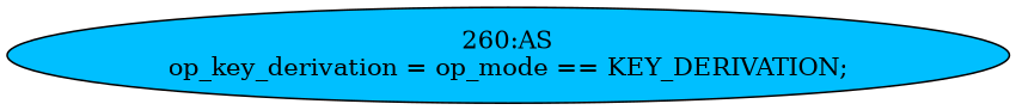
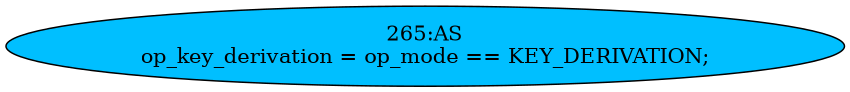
  strict digraph {
    rankdir=LR
-   n1 [ast="<pyverilog.vparser.ast.Assign object at 0x7fd1e8de2e10>" def_var="['op_key_derivation']" fillcolor=deepskyblue label="260:AS\nop_key_derivation = op_mode == KEY_DERIVATION;" statements="[]" style=filled typ=Assign use_var="['op_mode', 'KEY_DERIVATION']"]
+   n1 [ast="<pyverilog.vparser.ast.Assign object at 0x7fd1e8de2e10>" def_var="['op_key_derivation']" fillcolor=deepskyblue label="265:AS\nop_key_derivation = op_mode == KEY_DERIVATION;" statements="[]" style=filled typ=Assign use_var="['op_mode', 'KEY_DERIVATION']"]
  }
